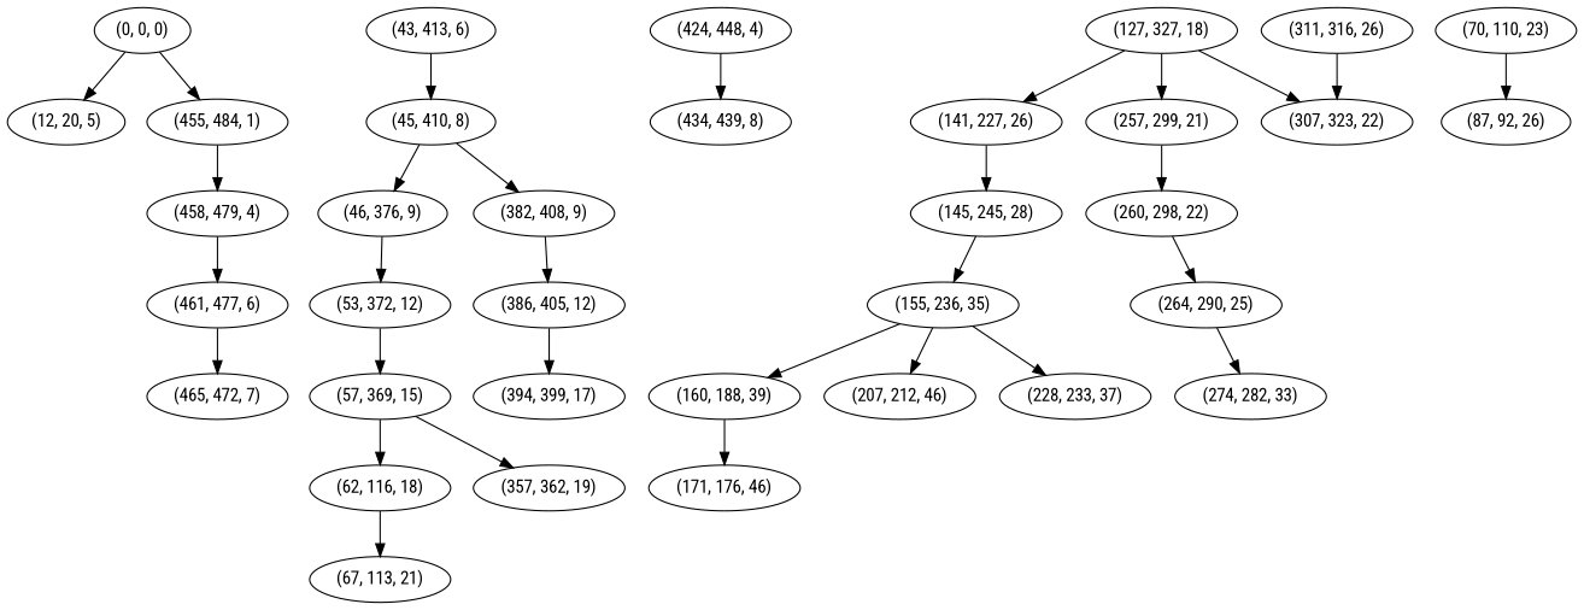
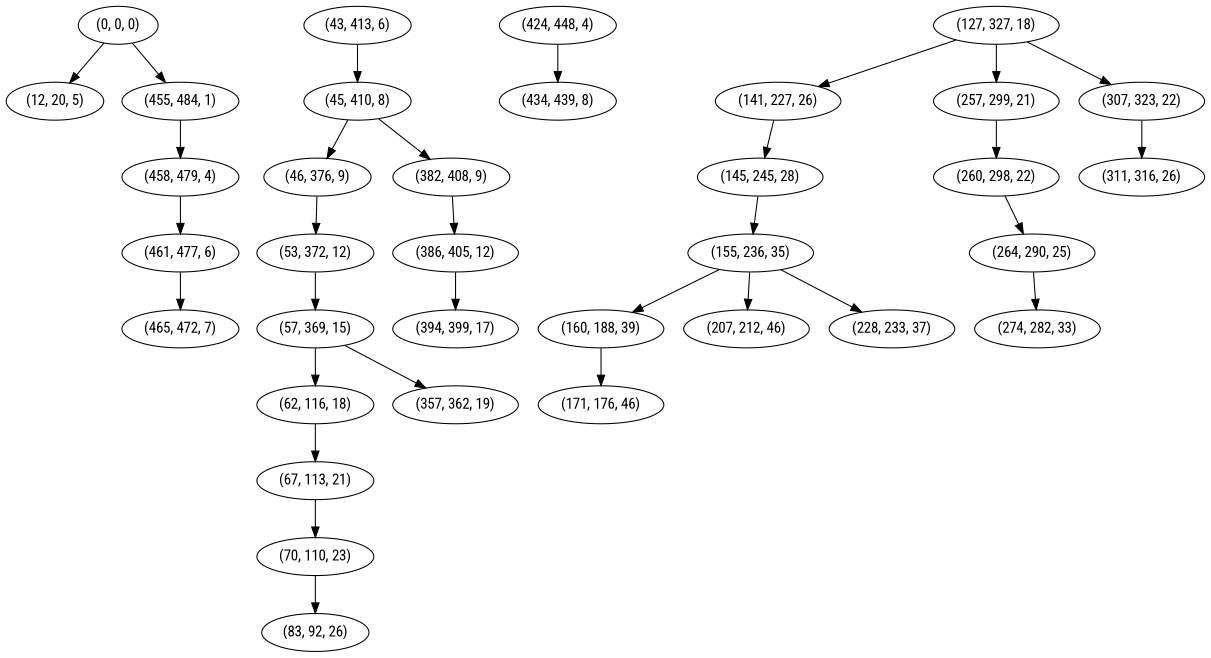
  digraph {
    fontname="Roboto Condensed"
    node [fontname="Roboto Condensed"]
    edge [fontname="Roboto Condensed"]
    "(0, 0, 0)"
    "(12, 20, 5)"
    "(455, 484, 1)"
    "(43, 413, 6)"
    "(45, 410, 8)"
    "(424, 448, 4)"
    "(434, 439, 8)"
    "(458, 479, 4)"
    "(46, 376, 9)"
    "(382, 408, 9)"
    "(53, 372, 12)"
    "(386, 405, 12)"
    "(57, 369, 15)"
    "(62, 116, 18)"
    "(357, 362, 19)"
    "(67, 113, 21)"
    n17 [label="(141, 227, 26)"]
    "(127, 327, 18)"
    "(257, 299, 21)"
    "(307, 323, 22)"
    "(70, 110, 23)"
-   "(87, 92, 26)"
+   "(87, 92, 26)" [label="(83, 92, 26)"]
    "(145, 245, 28)"
    "(260, 298, 22)"
    "(311, 316, 26)"
    "(155, 236, 35)"
    "(160, 188, 39)"
    "(207, 212, 46)"
    "(228, 233, 37)"
    "(171, 176, 46)"
    "(264, 290, 25)"
    "(274, 282, 33)"
    "(394, 399, 17)"
    "(461, 477, 6)"
    "(465, 472, 7)"
    "(0, 0, 0)" -> "(12, 20, 5)"
    "(0, 0, 0)" -> "(455, 484, 1)"
    "(455, 484, 1)" -> "(458, 479, 4)"
    "(43, 413, 6)" -> "(45, 410, 8)"
    "(45, 410, 8)" -> "(46, 376, 9)"
    "(45, 410, 8)" -> "(382, 408, 9)"
    "(424, 448, 4)" -> "(434, 439, 8)"
    "(458, 479, 4)" -> "(461, 477, 6)"
    "(46, 376, 9)" -> "(53, 372, 12)"
    "(382, 408, 9)" -> "(386, 405, 12)"
    "(53, 372, 12)" -> "(57, 369, 15)"
    "(386, 405, 12)" -> "(394, 399, 17)"
    "(57, 369, 15)" -> "(62, 116, 18)"
    "(57, 369, 15)" -> "(357, 362, 19)"
    "(62, 116, 18)" -> "(67, 113, 21)"
+   "(67, 113, 21)" -> "(70, 110, 23)"
    n17 -> "(145, 245, 28)"
    "(127, 327, 18)" -> n17
    "(127, 327, 18)" -> "(257, 299, 21)"
    "(127, 327, 18)" -> "(307, 323, 22)"
    "(257, 299, 21)" -> "(260, 298, 22)"
-   "(311, 316, 26)" -> "(307, 323, 22)"
+   "(307, 323, 22)" -> "(311, 316, 26)"
    "(70, 110, 23)" -> "(87, 92, 26)"
    "(145, 245, 28)" -> "(155, 236, 35)"
    "(260, 298, 22)" -> "(264, 290, 25)"
    "(155, 236, 35)" -> "(160, 188, 39)"
    "(155, 236, 35)" -> "(207, 212, 46)"
    "(155, 236, 35)" -> "(228, 233, 37)"
    "(160, 188, 39)" -> "(171, 176, 46)"
    "(264, 290, 25)" -> "(274, 282, 33)"
    "(461, 477, 6)" -> "(465, 472, 7)"
  }
